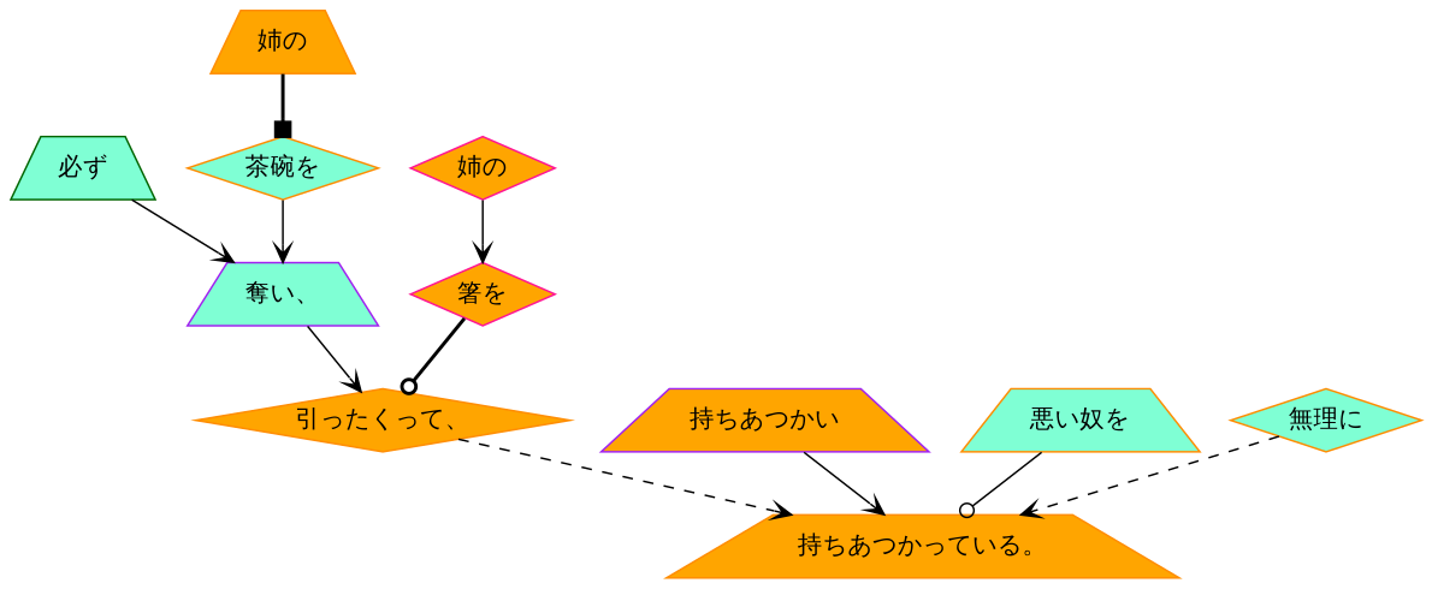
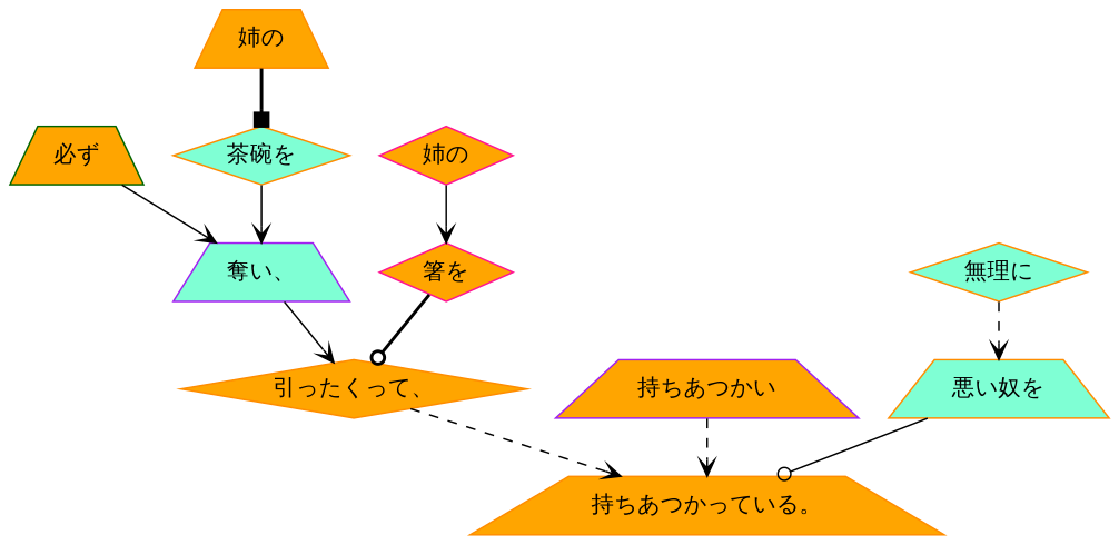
  digraph {
    node [color=darkorange fillcolor=orange shape=trapezium style=filled]
    edge [arrowhead=vee style=solid]
-   n1 [color=darkgreen fillcolor=aquamarine label="必ず"]
+   n1 [color=darkgreen label="必ず"]
    n2 [color=purple fillcolor=aquamarine label="奪い、"]
    n3 [label="引ったくって、" shape=diamond]
    n4 [label="姉の"]
    n5 [fillcolor=aquamarine label="茶碗を" shape=diamond]
    n6 [label="持ちあつかっている。"]
    n7 [color=deeppink label="姉の" shape=diamond]
    n8 [color=deeppink label="箸を" shape=diamond]
    n9 [color=purple label="持ちあつかい"]
    n10 [fillcolor=aquamarine label="悪い奴を"]
    n11 [fillcolor=aquamarine label="無理に" shape=diamond]
    n1 -> n2
    n2 -> n3
    n3 -> n6 [style=dashed]
    n4 -> n5 [arrowhead=box style=bold]
    n5 -> n2
    n7 -> n8
    n8 -> n3 [arrowhead=odot style=bold]
-   n9 -> n6
+   n9 -> n6 [style=dashed]
    n10 -> n6 [arrowhead=odot]
-   n11 -> n6 [style=dashed]
+   n11 -> n10 [style=dashed]
  }
